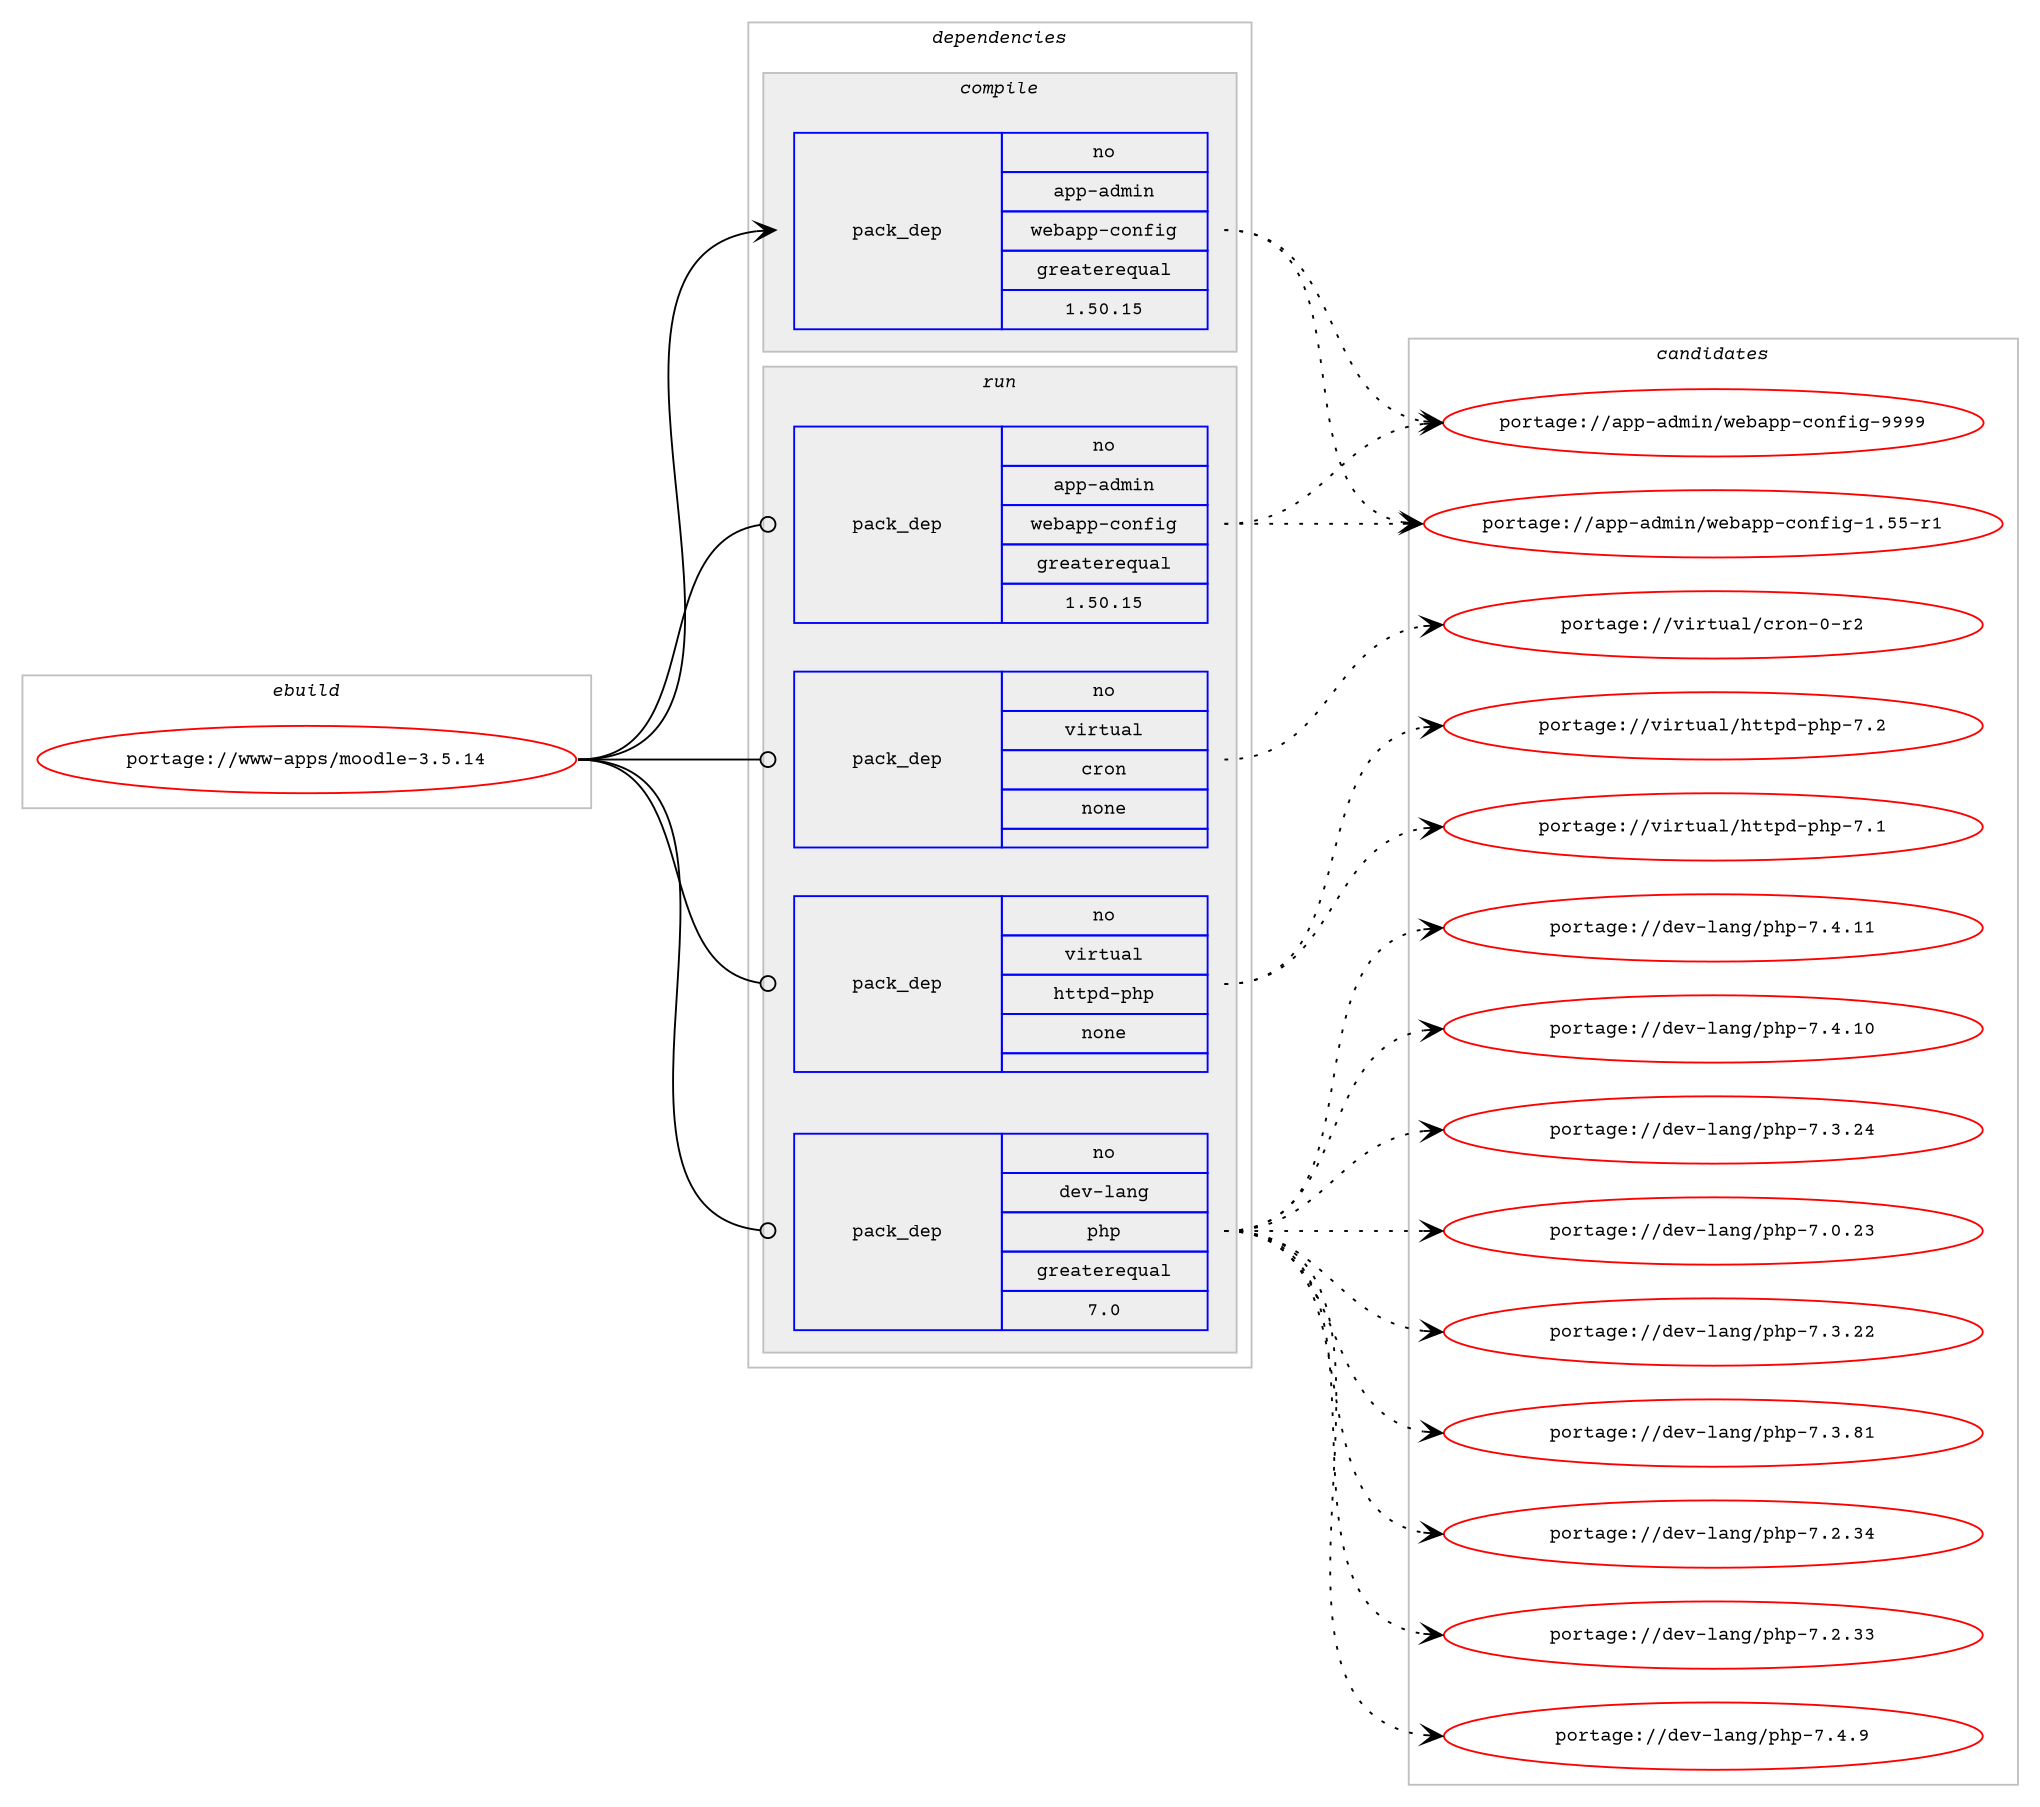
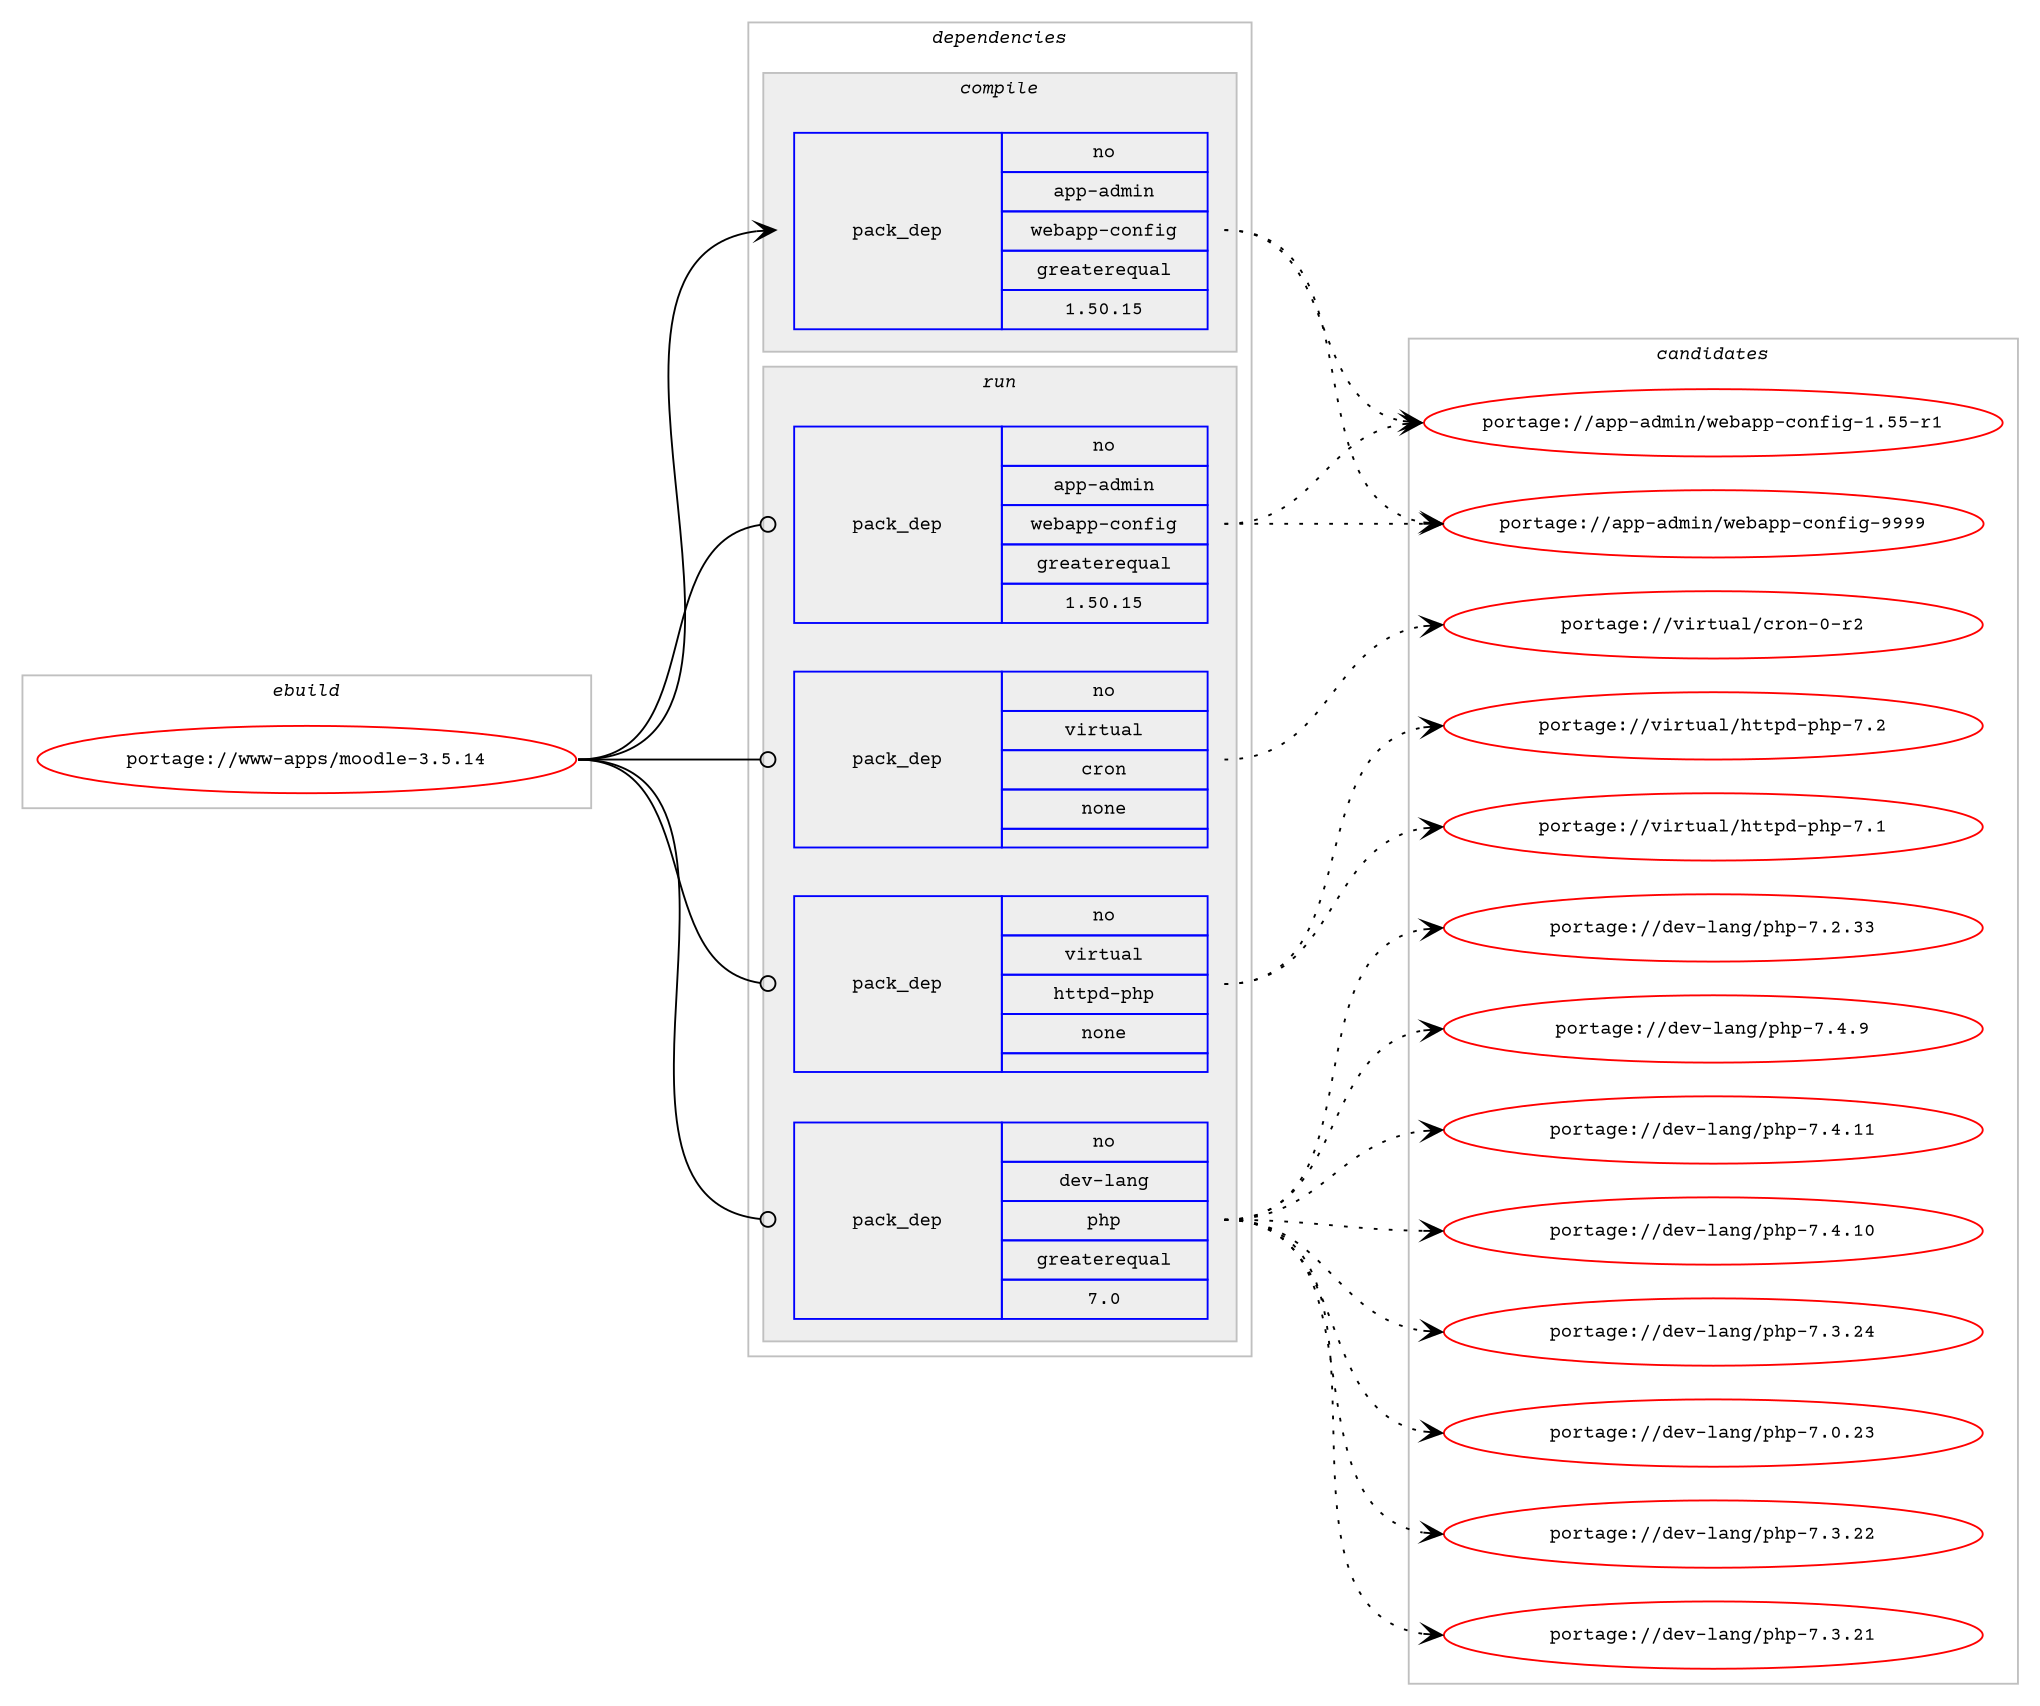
  digraph {
    compound=true
    concentrate=true
    fontname="Courier Prime"
    fontsize=10
    newrank=true
    rankdir=LR
    ranksep=1.5
    node [color=red fontname="Courier Prime" fontsize=10]
    edge [arrowhead=vee fontname="Courier Prime" headport=w style=dotted tailport=e weight=100]
    n1 [label="portage://www-apps/moodle-3.5.14" width=4]
    n2 [color=blue label=<<TABLE BORDER="0" CELLBORDER="1" CELLSPACING="0" CELLPADDING="4" WIDTH="220"><TR><TD ROWSPAN="6" CELLPADDING="30">pack_dep</TD></TR><TR><TD WIDTH="110">no</TD></TR><TR><TD>app-admin</TD></TR><TR><TD>webapp-config</TD></TR><TR><TD>greaterequal</TD></TR><TR><TD>1.50.15</TD></TR></TABLE>> shape=none]
    n3 [color=blue label=<<TABLE BORDER="0" CELLBORDER="1" CELLSPACING="0" CELLPADDING="4" WIDTH="220"><TR><TD ROWSPAN="6" CELLPADDING="30">pack_dep</TD></TR><TR><TD WIDTH="110">no</TD></TR><TR><TD>app-admin</TD></TR><TR><TD>webapp-config</TD></TR><TR><TD>greaterequal</TD></TR><TR><TD>1.50.15</TD></TR></TABLE>> shape=none]
    n4 [color=blue label=<<TABLE BORDER="0" CELLBORDER="1" CELLSPACING="0" CELLPADDING="4" WIDTH="220"><TR><TD ROWSPAN="6" CELLPADDING="30">pack_dep</TD></TR><TR><TD WIDTH="110">no</TD></TR><TR><TD>dev-lang</TD></TR><TR><TD>php</TD></TR><TR><TD>greaterequal</TD></TR><TR><TD>7.0</TD></TR></TABLE>> shape=none]
    n5 [color=blue label=<<TABLE BORDER="0" CELLBORDER="1" CELLSPACING="0" CELLPADDING="4" WIDTH="220"><TR><TD ROWSPAN="6" CELLPADDING="30">pack_dep</TD></TR><TR><TD WIDTH="110">no</TD></TR><TR><TD>virtual</TD></TR><TR><TD>cron</TD></TR><TR><TD>none</TD></TR><TR><TD></TD></TR></TABLE>> shape=none]
    n6 [color=blue label=<<TABLE BORDER="0" CELLBORDER="1" CELLSPACING="0" CELLPADDING="4" WIDTH="220"><TR><TD ROWSPAN="6" CELLPADDING="30">pack_dep</TD></TR><TR><TD WIDTH="110">no</TD></TR><TR><TD>virtual</TD></TR><TR><TD>httpd-php</TD></TR><TR><TD>none</TD></TR><TR><TD></TD></TR></TABLE>> shape=none]
    n7 [label="portage://app-admin/webapp-config-9999" width=4]
    n8 [label="portage://app-admin/webapp-config-1.55-r1" width=4]
    n9 [label="portage://dev-lang/php-7.4.9" width=4]
    n10 [label="portage://dev-lang/php-7.4.11" width=4]
    n11 [label="portage://dev-lang/php-7.4.10" width=4]
    n12 [label="portage://dev-lang/php-7.3.24" width=4]
    n13 [label="portage://dev-lang/php-7.0.23" width=4]
    n14 [label="portage://dev-lang/php-7.3.22" width=4]
-   n15 [label="portage://dev-lang/php-7.3.81" width=4]
-   n16 [label="portage://dev-lang/php-7.2.34" width=4]
+   n15 [label="portage://dev-lang/php-7.3.21" width=4]
    n17 [label="portage://dev-lang/php-7.2.33" width=4]
    n18 [label="portage://virtual/cron-0-r2" width=4]
    n19 [label="portage://virtual/httpd-php-7.1" width=4]
    n20 [label="portage://virtual/httpd-php-7.2" width=4]
    subgraph cluster_1 {
      color=gray
      label=<<i>ebuild</i>>
      rank=same
      n1
    }
    subgraph cluster_2 {
      color=gray
      label=<<i>dependencies</i>>
      subgraph cluster_3 {
        color=gray
        fillcolor="#eeeeee"
        label=<<i>compile</i>>
        style=filled
        subgraph sub_4 {
          color=gray
          fillcolor="#eeeeee"
          label=<<i>compile</i>>
          style=filled
          n2
        }
      }
      subgraph cluster_5 {
        color=gray
        fillcolor="#eeeeee"
        label=<<i>compile and run</i>>
        style=filled
      }
      subgraph cluster_6 {
        color=gray
        fillcolor="#eeeeee"
        label=<<i>run</i>>
        style=filled
        subgraph sub_7 {
          color=gray
          fillcolor="#eeeeee"
          label=<<i>run</i>>
          style=filled
          n3
        }
        subgraph sub_8 {
          color=gray
          fillcolor="#eeeeee"
          label=<<i>run</i>>
          style=filled
          n4
        }
        subgraph sub_9 {
          color=gray
          fillcolor="#eeeeee"
          label=<<i>run</i>>
          style=filled
          n5
        }
        subgraph sub_10 {
          color=gray
          fillcolor="#eeeeee"
          label=<<i>run</i>>
          style=filled
          n6
        }
      }
    }
    subgraph cluster_11 {
      color=gray
      label=<<i>candidates</i>>
      rank=same
      subgraph sub_12 {
        color=black
        label=<<i>candidates</i>>
        nodesep=1
        rank=same
        n7
        n8
      }
      subgraph sub_13 {
        color=black
        label=<<i>candidates</i>>
        nodesep=1
        rank=same
        n7
        n8
      }
      subgraph sub_14 {
        color=black
        label=<<i>candidates</i>>
        nodesep=1
        rank=same
        n9
        n10
        n11
        n12
        n13
        n14
        n15
-       n16
        n17
      }
      subgraph sub_15 {
        color=black
        label=<<i>candidates</i>>
        nodesep=1
        rank=same
        n18
      }
      subgraph sub_16 {
        color=black
        label=<<i>candidates</i>>
        nodesep=1
        rank=same
        n19
        n20
      }
    }
    n1 -> n2 [style=solid weight=20]
    n1 -> n3 [arrowhead=odot style=solid weight=20]
    n1 -> n4 [arrowhead=odot style=solid weight=20]
    n1 -> n5 [arrowhead=odot style=solid weight=20]
    n1 -> n6 [arrowhead=odot style=solid weight=20]
    n2 -> n7
    n2 -> n8
    n3 -> n7
    n3 -> n8
    n4 -> n9
    n4 -> n10
    n4 -> n11
    n4 -> n12
    n4 -> n13
    n4 -> n14
    n4 -> n15
-   n4 -> n16
    n4 -> n17
    n5 -> n18
    n6 -> n19
    n6 -> n20
  }
